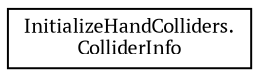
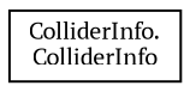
  digraph {
    rankdir=LR
    fontname="PT Serif"
-   n1 [color=black fillcolor=white fontname="PT Serif" fontsize=10 height=0.2 label="InitializeHandColliders.\lColliderInfo" shape=record style=filled width=0.4]
+   n1 [color=black fillcolor=white fontname="PT Serif" fontsize=10 height=0.2 label="ColliderInfo.\lColliderInfo" shape=record style=filled width=0.4]
  }
